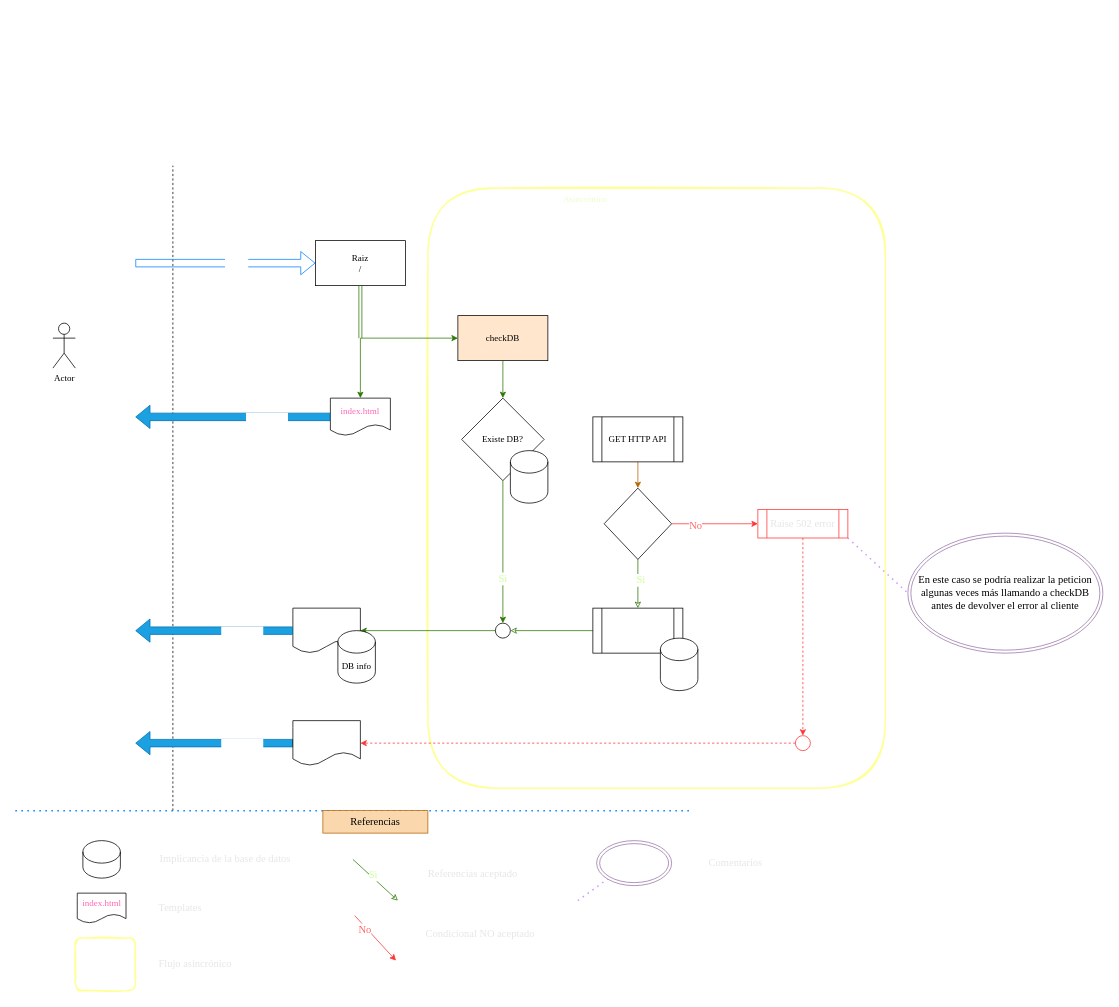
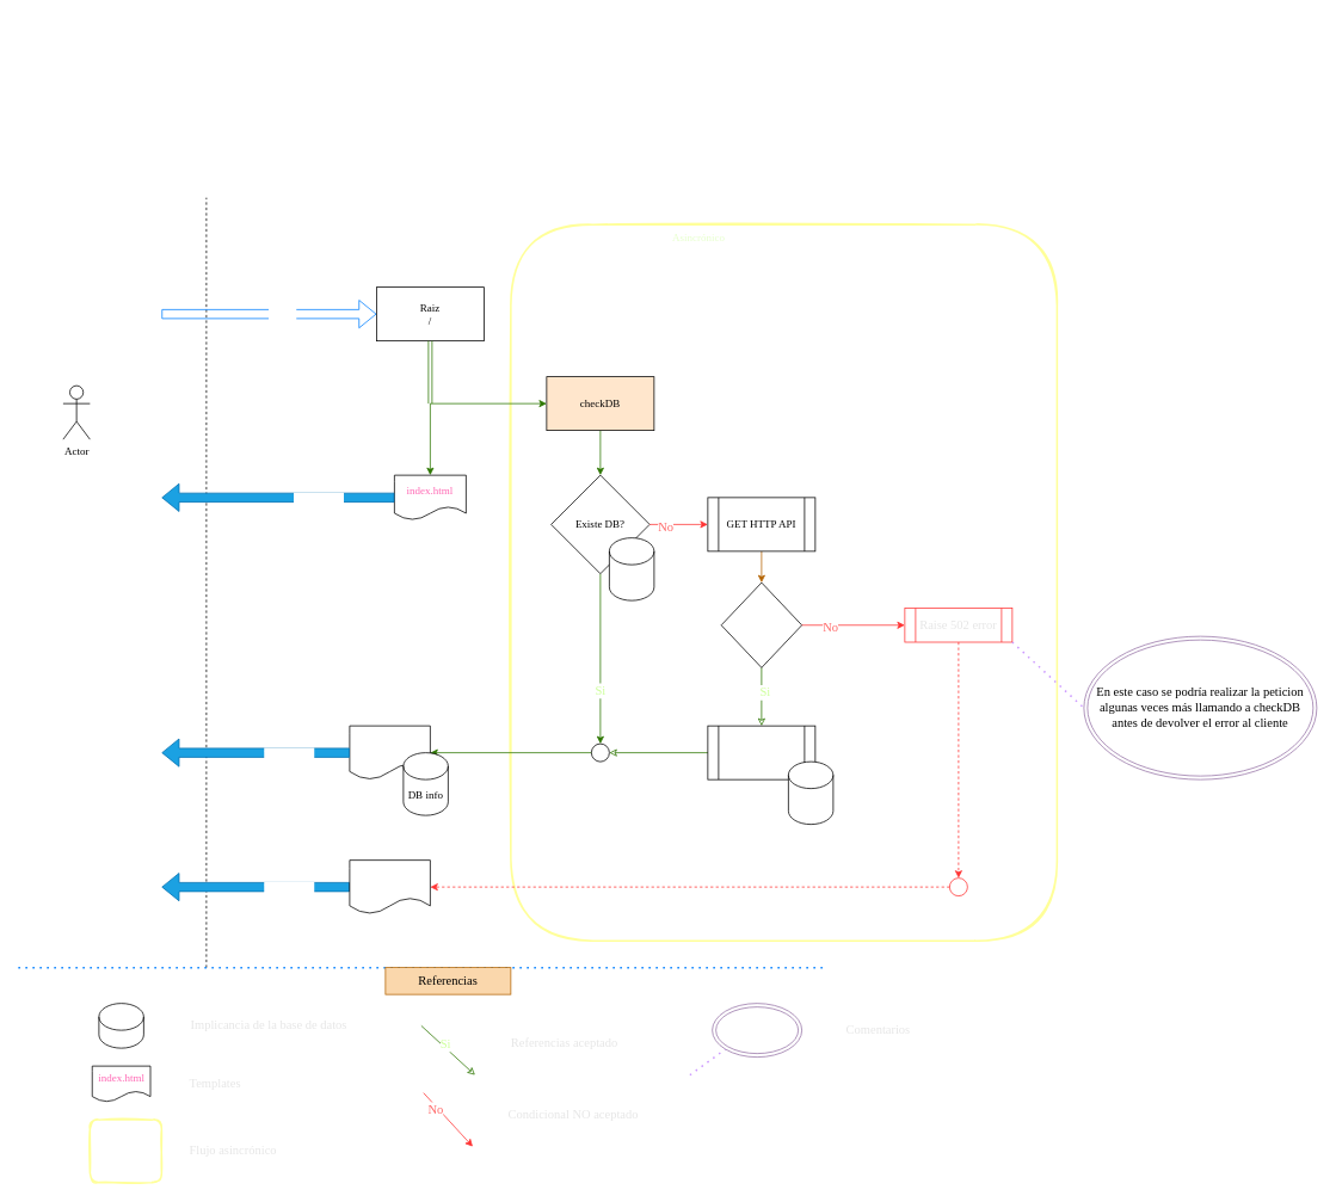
  <mxCell id="0" />
  <mxCell id="1" parent="0" />
  <mxCell id="2" value="" style="rounded=1;whiteSpace=wrap;html=1;strokeWidth=2;fillWeight=4;hachureGap=8;hachureAngle=45;fillColor=none;sketch=1;strokeColor=#FFFF99;fontFamily=Garamond;fontSize=14;fontColor=#E6E6E6;" parent="1" vertex="1"><mxGeometry x="570" y="250" width="610" height="800" as="geometry" /></mxCell>
  <mxCell id="3" value="Raiz&lt;br&gt;/" style="rounded=0;whiteSpace=wrap;html=1;fontFamily=Garamond;" parent="1" vertex="1"><mxGeometry x="420" y="320" width="120" height="60" as="geometry" /></mxCell>
  <mxCell id="4" value="Actor" style="shape=umlActor;verticalLabelPosition=bottom;verticalAlign=top;html=1;outlineConnect=0;fontFamily=Garamond;" parent="1" vertex="1"><mxGeometry x="70" y="430" width="30" height="60" as="geometry" /></mxCell>
  <mxCell id="5" value="" style="shape=link;html=1;exitX=0.5;exitY=1;exitDx=0;exitDy=0;fontFamily=Garamond;fillColor=#60a917;strokeColor=#2D7600;" parent="1" source="3" edge="1"><mxGeometry width="100" relative="1" as="geometry"><mxPoint x="515" y="450" as="sourcePoint" /><mxPoint x="480" y="450" as="targetPoint" /></mxGeometry></mxCell>
  <mxCell id="6" value="" style="endArrow=classic;html=1;entryX=0;entryY=0.5;entryDx=0;entryDy=0;fontFamily=Garamond;fillColor=#60a917;strokeColor=#2D7600;" parent="1" target="8" edge="1"><mxGeometry width="50" height="50" relative="1" as="geometry"><mxPoint x="480" y="450" as="sourcePoint" /><mxPoint x="570" y="450" as="targetPoint" /></mxGeometry></mxCell>
  <mxCell id="7" style="edgeStyle=none;html=1;exitX=0.5;exitY=1;exitDx=0;exitDy=0;fontFamily=Garamond;fillColor=#60a917;strokeColor=#2D7600;" parent="1" source="8" edge="1"><mxGeometry relative="1" as="geometry"><mxPoint x="670" y="530" as="targetPoint" /><mxPoint x="670" y="490" as="sourcePoint" /></mxGeometry></mxCell>
  <mxCell id="8" value="checkDB" style="rounded=0;whiteSpace=wrap;html=1;fontFamily=Garamond;fillColor=#ffe6cc;" parent="1" vertex="1"><mxGeometry x="610" y="420" width="120" height="60" as="geometry" /></mxCell>
  <mxCell id="9" value="Si" style="edgeStyle=none;html=1;entryX=0.5;entryY=0;entryDx=0;entryDy=0;fontSize=14;fontFamily=Garamond;fillColor=#60a917;strokeColor=#2D7600;fontColor=#CCFF99;strokeWidth=1;" parent="1" source="10" target="21" edge="1"><mxGeometry x="0.368" relative="1" as="geometry"><mxPoint x="670" y="710" as="targetPoint" /><mxPoint y="1" as="offset" /></mxGeometry></mxCell>
  <mxCell id="10" value="Existe DB?" style="rhombus;whiteSpace=wrap;html=1;fontFamily=Garamond;" parent="1" vertex="1"><mxGeometry x="615" y="530" width="110" height="110" as="geometry" /></mxCell>
+ <mxCell id="11" value="" style="endArrow=classic;html=1;exitX=1;exitY=0.5;exitDx=0;exitDy=0;entryX=0;entryY=0.5;entryDx=0;entryDy=0;fontFamily=Garamond;fontColor=#FFFFFF;strokeColor=#FF3333;" parent="1" source="10" target="15" edge="1"><mxGeometry width="50" height="50" relative="1" as="geometry"><mxPoint x="760" y="630" as="sourcePoint" /><mxPoint x="790" y="585" as="targetPoint" /></mxGeometry></mxCell>
+ <mxCell id="12" value="No" style="edgeLabel;html=1;align=center;verticalAlign=middle;resizable=0;points=[];fontFamily=Garamond;fontSize=14;fontColor=#FF6666;" parent="11" vertex="1" connectable="0"><mxGeometry x="-0.467" y="-3" relative="1" as="geometry"><mxPoint as="offset" /></mxGeometry></mxCell>
  <mxCell id="13" value="" style="endArrow=classic;html=1;entryX=0.5;entryY=0;entryDx=0;entryDy=0;fontFamily=Garamond;fillColor=#60a917;strokeColor=#2D7600;" parent="1" target="22" edge="1"><mxGeometry width="50" height="50" relative="1" as="geometry"><mxPoint x="480" y="450" as="sourcePoint" /><mxPoint x="480" y="510" as="targetPoint" /></mxGeometry></mxCell>
  <mxCell id="14" style="edgeStyle=none;html=1;entryX=0.5;entryY=0;entryDx=0;entryDy=0;fontFamily=Garamond;fillColor=#fad7ac;strokeColor=#b46504;" parent="1" source="15" target="19" edge="1"><mxGeometry relative="1" as="geometry"><mxPoint x="850" y="680" as="targetPoint" /></mxGeometry></mxCell>
  <mxCell id="15" value="GET HTTP API" style="shape=process;whiteSpace=wrap;html=1;backgroundOutline=1;fontFamily=Garamond;" parent="1" vertex="1"><mxGeometry x="790" y="555" width="120" height="60" as="geometry" /></mxCell>
  <mxCell id="16" value="Asincrónico" style="text;html=1;strokeColor=none;fillColor=none;align=center;verticalAlign=middle;whiteSpace=wrap;rounded=0;fontFamily=Garamond;fontColor=#E6FFCC;" parent="1" vertex="1"><mxGeometry x="750" y="250" width="60" height="30" as="geometry" /></mxCell>
  <mxCell id="17" style="edgeStyle=none;html=1;fontFamily=Garamond;fontSize=14;fontColor=#FFFFFF;endArrow=classic;endFill=0;entryX=0.5;entryY=0;entryDx=0;entryDy=0;fillColor=#60a917;strokeColor=#2D7600;" parent="1" source="19" target="33" edge="1"><mxGeometry relative="1" as="geometry"><mxPoint x="850" y="790" as="targetPoint" /></mxGeometry></mxCell>
  <mxCell id="18" value="Si" style="edgeLabel;html=1;align=center;verticalAlign=middle;resizable=0;points=[];fontSize=14;fontFamily=Garamond;fontColor=#CCFF99;" parent="17" vertex="1" connectable="0"><mxGeometry x="-0.18" y="3" relative="1" as="geometry"><mxPoint as="offset" /></mxGeometry></mxCell>
  <mxCell id="19" value="&lt;font color=&quot;#ffffff&quot;&gt;Obtiene JSON?&lt;/font&gt;" style="rhombus;whiteSpace=wrap;html=1;fontFamily=Garamond;fontColor=#E6FFCC;fillColor=none;gradientColor=none;" parent="1" vertex="1"><mxGeometry x="805" y="650" width="90" height="95" as="geometry" /></mxCell>
  <mxCell id="20" value="" style="endArrow=classic;html=1;fontFamily=Garamond;fontColor=#E6FFCC;entryX=1;entryY=0.5;entryDx=0;entryDy=0;fillColor=#60a917;strokeColor=#2D7600;" parent="1" source="21" target="24" edge="1"><mxGeometry width="50" height="50" relative="1" as="geometry"><mxPoint x="610" y="650" as="sourcePoint" /><mxPoint x="180" y="650" as="targetPoint" /></mxGeometry></mxCell>
  <mxCell id="21" value="" style="ellipse;whiteSpace=wrap;html=1;fontFamily=Garamond;fontColor=#E6FFCC;fillColor=none;gradientColor=none;" parent="1" vertex="1"><mxGeometry x="660" y="830" width="20" height="20" as="geometry" /></mxCell>
  <mxCell id="22" value="&lt;font color=&quot;#ff66b3&quot;&gt;index.html&lt;/font&gt;" style="shape=document;whiteSpace=wrap;html=1;boundedLbl=1;fontFamily=Garamond;fontColor=#E6FFCC;fillColor=none;gradientColor=none;" parent="1" vertex="1"><mxGeometry x="440" y="530" width="80" height="50" as="geometry" /></mxCell>
  <mxCell id="23" value="" style="endArrow=none;html=1;fontFamily=Garamond;fontColor=#E6FFCC;dashed=1;" parent="1" edge="1"><mxGeometry width="50" height="50" relative="1" as="geometry"><mxPoint x="230" y="1080" as="sourcePoint" /><mxPoint x="230" y="220" as="targetPoint" /></mxGeometry></mxCell>
  <mxCell id="24" value="update DOM" style="shape=document;whiteSpace=wrap;html=1;boundedLbl=1;fontFamily=Garamond;fontColor=#FFFFFF;fillColor=none;gradientColor=none;" parent="1" vertex="1"><mxGeometry x="390" y="810" width="90" height="60" as="geometry" /></mxCell>
  <mxCell id="25" value="" style="shape=flexArrow;endArrow=classic;html=1;fontFamily=Garamond;fontColor=#FFFFFF;entryX=0;entryY=0.5;entryDx=0;entryDy=0;fillColor=none;strokeColor=#007FFF;" parent="1" target="3" edge="1"><mxGeometry width="50" height="50" relative="1" as="geometry"><mxPoint x="180" y="350" as="sourcePoint" /><mxPoint x="250" y="340" as="targetPoint" /></mxGeometry></mxCell>
  <mxCell id="26" value="&lt;font style=&quot;font-size: 16px;&quot;&gt;GET&lt;/font&gt;" style="edgeLabel;html=1;align=center;verticalAlign=middle;resizable=0;points=[];fontFamily=Garamond;fontColor=#FFFFFF;fontSize=16;" parent="25" vertex="1" connectable="0"><mxGeometry x="0.113" y="4" relative="1" as="geometry"><mxPoint as="offset" /></mxGeometry></mxCell>
  <mxCell id="27" value="" style="shape=flexArrow;endArrow=classic;html=1;fontFamily=Garamond;fontSize=16;fontColor=#FFFFFF;exitX=0;exitY=0.5;exitDx=0;exitDy=0;fillColor=#1ba1e2;strokeColor=#006EAF;" parent="1" source="22" edge="1"><mxGeometry width="50" height="50" relative="1" as="geometry"><mxPoint x="150" y="630" as="sourcePoint" /><mxPoint x="180" y="555" as="targetPoint" /></mxGeometry></mxCell>
  <mxCell id="28" value="RETURN" style="edgeLabel;html=1;align=center;verticalAlign=middle;resizable=0;points=[];fontSize=14;fontFamily=Garamond;fontColor=#FFFFFF;" parent="27" vertex="1" connectable="0"><mxGeometry x="-0.342" y="2" relative="1" as="geometry"><mxPoint as="offset" /></mxGeometry></mxCell>
  <mxCell id="29" value="" style="shape=flexArrow;endArrow=classic;html=1;fontFamily=Garamond;fontSize=16;fontColor=#FFFFFF;fillColor=#1ba1e2;strokeColor=#006EAF;" parent="1" edge="1"><mxGeometry width="50" height="50" relative="1" as="geometry"><mxPoint x="390" y="840" as="sourcePoint" /><mxPoint x="180" y="840" as="targetPoint" /></mxGeometry></mxCell>
  <mxCell id="30" value="RETURN" style="edgeLabel;html=1;align=center;verticalAlign=middle;resizable=0;points=[];fontSize=14;fontFamily=Garamond;fontColor=#FFFFFF;" parent="29" vertex="1" connectable="0"><mxGeometry x="-0.342" y="2" relative="1" as="geometry"><mxPoint as="offset" /></mxGeometry></mxCell>
  <mxCell id="31" value="DB info" style="shape=cylinder3;whiteSpace=wrap;html=1;boundedLbl=1;backgroundOutline=1;size=15;fontFamily=Garamond;" parent="1" vertex="1"><mxGeometry x="450" y="840" width="50" height="70" as="geometry" /></mxCell>
  <mxCell id="32" style="edgeStyle=none;html=1;entryX=1;entryY=0.5;entryDx=0;entryDy=0;fontFamily=Garamond;fontSize=14;fontColor=#FFFFFF;endArrow=classic;endFill=0;fillColor=#60a917;strokeColor=#2D7600;" parent="1" source="33" target="21" edge="1"><mxGeometry relative="1" as="geometry" /></mxCell>
  <mxCell id="33" value="Update DB" style="shape=process;whiteSpace=wrap;html=1;backgroundOutline=1;fontFamily=Garamond;fontSize=14;fontColor=#FFFFFF;fillColor=none;gradientColor=none;" parent="1" vertex="1"><mxGeometry x="790" y="810" width="120" height="60" as="geometry" /></mxCell>
  <mxCell id="34" value="&lt;font style=&quot;font-size: 18px;&quot;&gt;USER&lt;/font&gt;" style="text;html=1;strokeColor=none;fillColor=none;align=center;verticalAlign=middle;whiteSpace=wrap;rounded=0;fontFamily=Garamond;fontSize=18;fontColor=#FFFFFF;" parent="1" vertex="1"><mxGeometry x="30" y="145" width="60" height="30" as="geometry" /></mxCell>
  <mxCell id="35" value="&lt;font style=&quot;font-size: 18px;&quot;&gt;SERVER&lt;/font&gt;" style="text;html=1;strokeColor=none;fillColor=none;align=center;verticalAlign=middle;whiteSpace=wrap;rounded=0;fontFamily=Garamond;fontSize=14;fontColor=#FFFFFF;" parent="1" vertex="1"><mxGeometry x="655" y="140" width="140" height="40" as="geometry" /></mxCell>
  <mxCell id="36" value="Flujo de datos (Inicial)" style="text;html=1;strokeColor=none;fillColor=none;align=center;verticalAlign=middle;whiteSpace=wrap;rounded=0;fontFamily=Garamond;fontSize=24;fontColor=#FFFFFF;" parent="1" vertex="1"><mxGeometry x="180" y="20" width="400" height="20" as="geometry" /></mxCell>
  <mxCell id="37" value="" style="endArrow=none;dashed=1;html=1;dashPattern=1 3;strokeWidth=2;strokeColor=#007FFF;fontFamily=Garamond;fontSize=14;fontColor=#FF6666;fillColor=none;" parent="1" edge="1"><mxGeometry width="50" height="50" relative="1" as="geometry"><mxPoint x="20" y="1080" as="sourcePoint" /><mxPoint x="920" y="1080" as="targetPoint" /></mxGeometry></mxCell>
  <mxCell id="38" value="" style="shape=cylinder3;whiteSpace=wrap;html=1;boundedLbl=1;backgroundOutline=1;size=15;fontFamily=Garamond;" parent="1" vertex="1"><mxGeometry x="110" y="1120" width="50" height="50" as="geometry" /></mxCell>
  <mxCell id="39" value="Referencias" style="text;html=1;strokeColor=#b46504;fillColor=#fad7ac;align=center;verticalAlign=middle;whiteSpace=wrap;rounded=0;fontFamily=Garamond;fontSize=14;fontColor=#000000;" parent="1" vertex="1"><mxGeometry x="430" y="1080" width="140" height="30" as="geometry" /></mxCell>
  <mxCell id="40" value="Implicancia de la base de datos" style="text;html=1;strokeColor=none;fillColor=none;align=center;verticalAlign=middle;whiteSpace=wrap;rounded=0;fontFamily=Garamond;fontSize=14;fontColor=#E6E6E6;" parent="1" vertex="1"><mxGeometry x="210" y="1130" width="180" height="30" as="geometry" /></mxCell>
  <mxCell id="41" value="&lt;font color=&quot;#e6e6e6&quot;&gt;Templates&lt;/font&gt;" style="text;html=1;strokeColor=none;fillColor=none;align=center;verticalAlign=middle;whiteSpace=wrap;rounded=0;fontFamily=Garamond;fontSize=14;fontColor=#FF66B3;" parent="1" vertex="1"><mxGeometry x="200" y="1195" width="80" height="30" as="geometry" /></mxCell>
  <mxCell id="42" value="&lt;font color=&quot;#ff66b3&quot;&gt;index.html&lt;/font&gt;" style="shape=document;whiteSpace=wrap;html=1;boundedLbl=1;fontFamily=Garamond;fontColor=#E6FFCC;fillColor=none;gradientColor=none;" parent="1" vertex="1"><mxGeometry x="102.5" y="1190" width="65" height="40" as="geometry" /></mxCell>
  <mxCell id="43" value="" style="rounded=1;whiteSpace=wrap;html=1;strokeWidth=2;fillWeight=4;hachureGap=8;hachureAngle=45;fillColor=none;sketch=1;strokeColor=#FFFF99;fontFamily=Garamond;fontSize=14;fontColor=#E6E6E6;" parent="1" vertex="1"><mxGeometry x="100" y="1250" width="80" height="70" as="geometry" /></mxCell>
  <mxCell id="44" value="&lt;font color=&quot;#e6e6e6&quot;&gt;Flujo asincrónico&lt;/font&gt;" style="text;html=1;strokeColor=none;fillColor=none;align=center;verticalAlign=middle;whiteSpace=wrap;rounded=0;fontFamily=Garamond;fontSize=14;fontColor=#FF66B3;" parent="1" vertex="1"><mxGeometry x="210" y="1270" width="100" height="30" as="geometry" /></mxCell>
  <mxCell id="45" style="edgeStyle=none;html=1;fontFamily=Garamond;fontSize=14;fontColor=#FFFFFF;endArrow=classic;endFill=0;fillColor=#60a917;strokeColor=#2D7600;" parent="1" edge="1"><mxGeometry relative="1" as="geometry"><mxPoint x="530" y="1200" as="targetPoint" /><mxPoint x="470" y="1145" as="sourcePoint" /></mxGeometry></mxCell>
  <mxCell id="46" value="Si" style="edgeLabel;html=1;align=center;verticalAlign=middle;resizable=0;points=[];fontSize=14;fontFamily=Garamond;fontColor=#CCFF99;" parent="45" vertex="1" connectable="0"><mxGeometry x="-0.18" y="3" relative="1" as="geometry"><mxPoint as="offset" /></mxGeometry></mxCell>
  <mxCell id="47" value="" style="endArrow=classic;html=1;exitX=1;exitY=0.5;exitDx=0;exitDy=0;fontFamily=Garamond;fontColor=#FFFFFF;strokeColor=#FF3333;" parent="1" edge="1"><mxGeometry width="50" height="50" relative="1" as="geometry"><mxPoint x="472.5" y="1220" as="sourcePoint" /><mxPoint x="527.5" y="1280" as="targetPoint" /></mxGeometry></mxCell>
  <mxCell id="48" value="No" style="edgeLabel;html=1;align=center;verticalAlign=middle;resizable=0;points=[];fontFamily=Garamond;fontSize=14;fontColor=#FF6666;" parent="47" vertex="1" connectable="0"><mxGeometry x="-0.467" y="-3" relative="1" as="geometry"><mxPoint as="offset" /></mxGeometry></mxCell>
  <mxCell id="49" value="" style="endArrow=none;dashed=1;html=1;dashPattern=1 3;strokeWidth=2;strokeColor=#CC99FF;fontFamily=Garamond;fontSize=14;fontColor=#E6E6E6;fillColor=#6a00ff;entryX=0;entryY=1;entryDx=0;entryDy=0;" parent="1" target="50" edge="1"><mxGeometry width="50" height="50" relative="1" as="geometry"><mxPoint x="770" y="1200" as="sourcePoint" /><mxPoint x="670" y="1160" as="targetPoint" /></mxGeometry></mxCell>
  <mxCell id="50" value="" style="ellipse;shape=doubleEllipse;whiteSpace=wrap;html=1;strokeColor=#9673a6;fontFamily=Garamond;fontSize=14;fillColor=none;" parent="1" vertex="1"><mxGeometry x="795" y="1120" width="100" height="60" as="geometry" /></mxCell>
  <mxCell id="51" value="Referencias aceptado" style="text;html=1;strokeColor=none;fillColor=none;align=center;verticalAlign=middle;whiteSpace=wrap;rounded=0;fontFamily=Garamond;fontSize=14;fontColor=#E6E6E6;" parent="1" vertex="1"><mxGeometry x="540" y="1150" width="180" height="30" as="geometry" /></mxCell>
  <mxCell id="52" value="Condicional NO aceptado" style="text;html=1;strokeColor=none;fillColor=none;align=center;verticalAlign=middle;whiteSpace=wrap;rounded=0;fontFamily=Garamond;fontSize=14;fontColor=#E6E6E6;" parent="1" vertex="1"><mxGeometry x="550" y="1230" width="180" height="30" as="geometry" /></mxCell>
  <mxCell id="53" value="Comentarios" style="text;strokeColor=none;fillColor=none;html=1;fontSize=14;fontStyle=0;verticalAlign=middle;align=center;fontFamily=Garamond;fontColor=#E6E6E6;" parent="1" vertex="1"><mxGeometry x="910" y="1130" width="140" height="40" as="geometry" /></mxCell>
  <mxCell id="54" value="" style="endArrow=classic;html=1;exitX=1;exitY=0.5;exitDx=0;exitDy=0;fontFamily=Garamond;fontColor=#FFFFFF;strokeColor=#FF3333;entryX=0;entryY=0.5;entryDx=0;entryDy=0;" parent="1" source="19" target="56" edge="1"><mxGeometry width="50" height="50" relative="1" as="geometry"><mxPoint x="920" y="686.91" as="sourcePoint" /><mxPoint x="1020" y="718" as="targetPoint" /></mxGeometry></mxCell>
  <mxCell id="55" value="No" style="edgeLabel;html=1;align=center;verticalAlign=middle;resizable=0;points=[];fontFamily=Garamond;fontSize=14;fontColor=#FF6666;" parent="54" vertex="1" connectable="0"><mxGeometry x="-0.467" y="-3" relative="1" as="geometry"><mxPoint as="offset" /></mxGeometry></mxCell>
  <mxCell id="56" value="Raise 502 error" style="shape=process;whiteSpace=wrap;html=1;backgroundOutline=1;strokeColor=#FF3333;fontFamily=Garamond;fontSize=14;fontColor=#E6E6E6;fillColor=none;gradientColor=none;" parent="1" vertex="1"><mxGeometry x="1010" y="678.5" width="120" height="38" as="geometry" /></mxCell>
  <mxCell id="57" value="" style="shape=cylinder3;whiteSpace=wrap;html=1;boundedLbl=1;backgroundOutline=1;size=15;fontFamily=Garamond;" parent="1" vertex="1"><mxGeometry x="880" y="850" width="50" height="70" as="geometry" /></mxCell>
  <mxCell id="58" value="" style="shape=cylinder3;whiteSpace=wrap;html=1;boundedLbl=1;backgroundOutline=1;size=15;fontFamily=Garamond;" parent="1" vertex="1"><mxGeometry x="680" y="600" width="50" height="70" as="geometry" /></mxCell>
  <mxCell id="59" value="" style="endArrow=classic;html=1;dashed=1;strokeColor=#FF3333;strokeWidth=1;fontFamily=Garamond;fontSize=24;fontColor=#E6E6E6;fillColor=#d80073;exitX=0.5;exitY=1;exitDx=0;exitDy=0;entryX=0.5;entryY=0;entryDx=0;entryDy=0;" parent="1" source="56" target="64" edge="1"><mxGeometry width="50" height="50" relative="1" as="geometry"><mxPoint x="1070" y="870" as="sourcePoint" /><mxPoint x="1070" y="970" as="targetPoint" /></mxGeometry></mxCell>
  <mxCell id="60" value="" style="shape=flexArrow;endArrow=classic;html=1;fontFamily=Garamond;fontSize=16;fontColor=#FFFFFF;fillColor=#1ba1e2;strokeColor=#006EAF;exitX=0;exitY=0.5;exitDx=0;exitDy=0;" parent="1" source="62" edge="1"><mxGeometry width="50" height="50" relative="1" as="geometry"><mxPoint x="390" y="990" as="sourcePoint" /><mxPoint x="180" y="990" as="targetPoint" /></mxGeometry></mxCell>
  <mxCell id="61" value="RETURN" style="edgeLabel;html=1;align=center;verticalAlign=middle;resizable=0;points=[];fontSize=14;fontFamily=Garamond;fontColor=#FFFFFF;" parent="60" vertex="1" connectable="0"><mxGeometry x="-0.342" y="2" relative="1" as="geometry"><mxPoint as="offset" /></mxGeometry></mxCell>
  <mxCell id="62" value="update DOM&lt;br&gt;bad Gateway 502" style="shape=document;whiteSpace=wrap;html=1;boundedLbl=1;fontFamily=Garamond;fontColor=#FFFFFF;fillColor=none;gradientColor=none;" parent="1" vertex="1"><mxGeometry x="390" y="960" width="90" height="60" as="geometry" /></mxCell>
  <mxCell id="63" value="" style="endArrow=classic;html=1;dashed=1;strokeColor=#FF3333;strokeWidth=1;fontFamily=Garamond;fontSize=24;fontColor=#E6E6E6;fillColor=#d80073;entryX=1;entryY=0.5;entryDx=0;entryDy=0;exitX=0;exitY=0.5;exitDx=0;exitDy=0;" parent="1" source="64" target="62" edge="1"><mxGeometry width="50" height="50" relative="1" as="geometry"><mxPoint x="1050" y="990" as="sourcePoint" /><mxPoint x="1080" y="1000" as="targetPoint" /></mxGeometry></mxCell>
  <mxCell id="64" value="" style="ellipse;whiteSpace=wrap;html=1;fontFamily=Garamond;fontColor=#E6FFCC;fillColor=none;gradientColor=none;strokeColor=#FF3333;" parent="1" vertex="1"><mxGeometry x="1060" y="980" width="20" height="20" as="geometry" /></mxCell>
  <mxCell id="65" value="En este caso se podría realizar la peticion algunas veces más llamando a checkDB antes de devolver el error al cliente" style="ellipse;shape=doubleEllipse;whiteSpace=wrap;html=1;strokeColor=#9673a6;fontFamily=Garamond;fontSize=14;fillColor=none;" parent="1" vertex="1"><mxGeometry x="1210" y="710" width="260" height="160" as="geometry" /></mxCell>
  <mxCell id="66" value="" style="endArrow=none;dashed=1;html=1;dashPattern=1 3;strokeWidth=2;strokeColor=#CC99FF;fontFamily=Garamond;fontSize=14;fontColor=#E6E6E6;fillColor=#6a00ff;entryX=0;entryY=0.5;entryDx=0;entryDy=0;exitX=1;exitY=1;exitDx=0;exitDy=0;" parent="1" source="56" target="65" edge="1"><mxGeometry width="50" height="50" relative="1" as="geometry"><mxPoint x="1080" y="880" as="sourcePoint" /><mxPoint x="819.645" y="1181.213" as="targetPoint" /></mxGeometry></mxCell>
